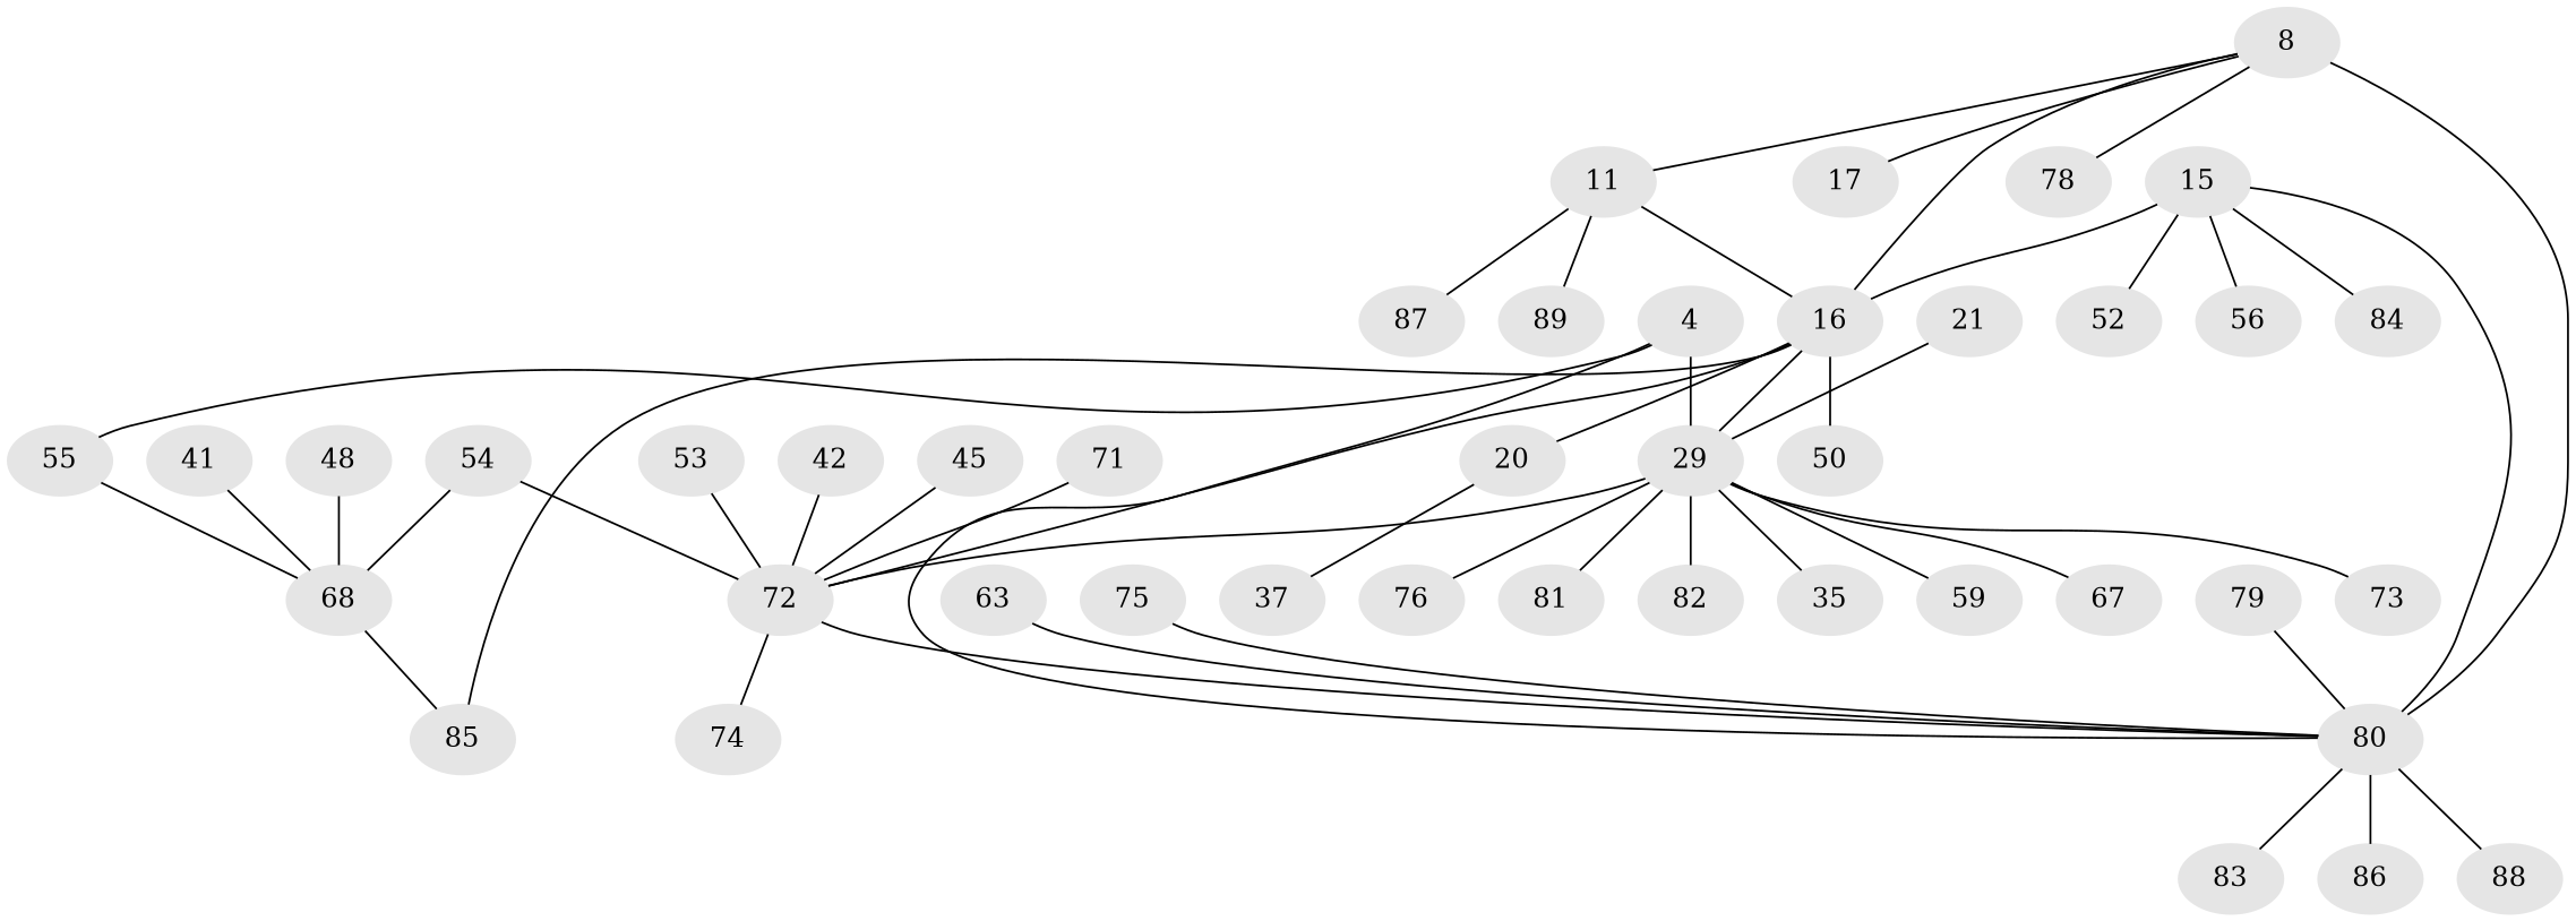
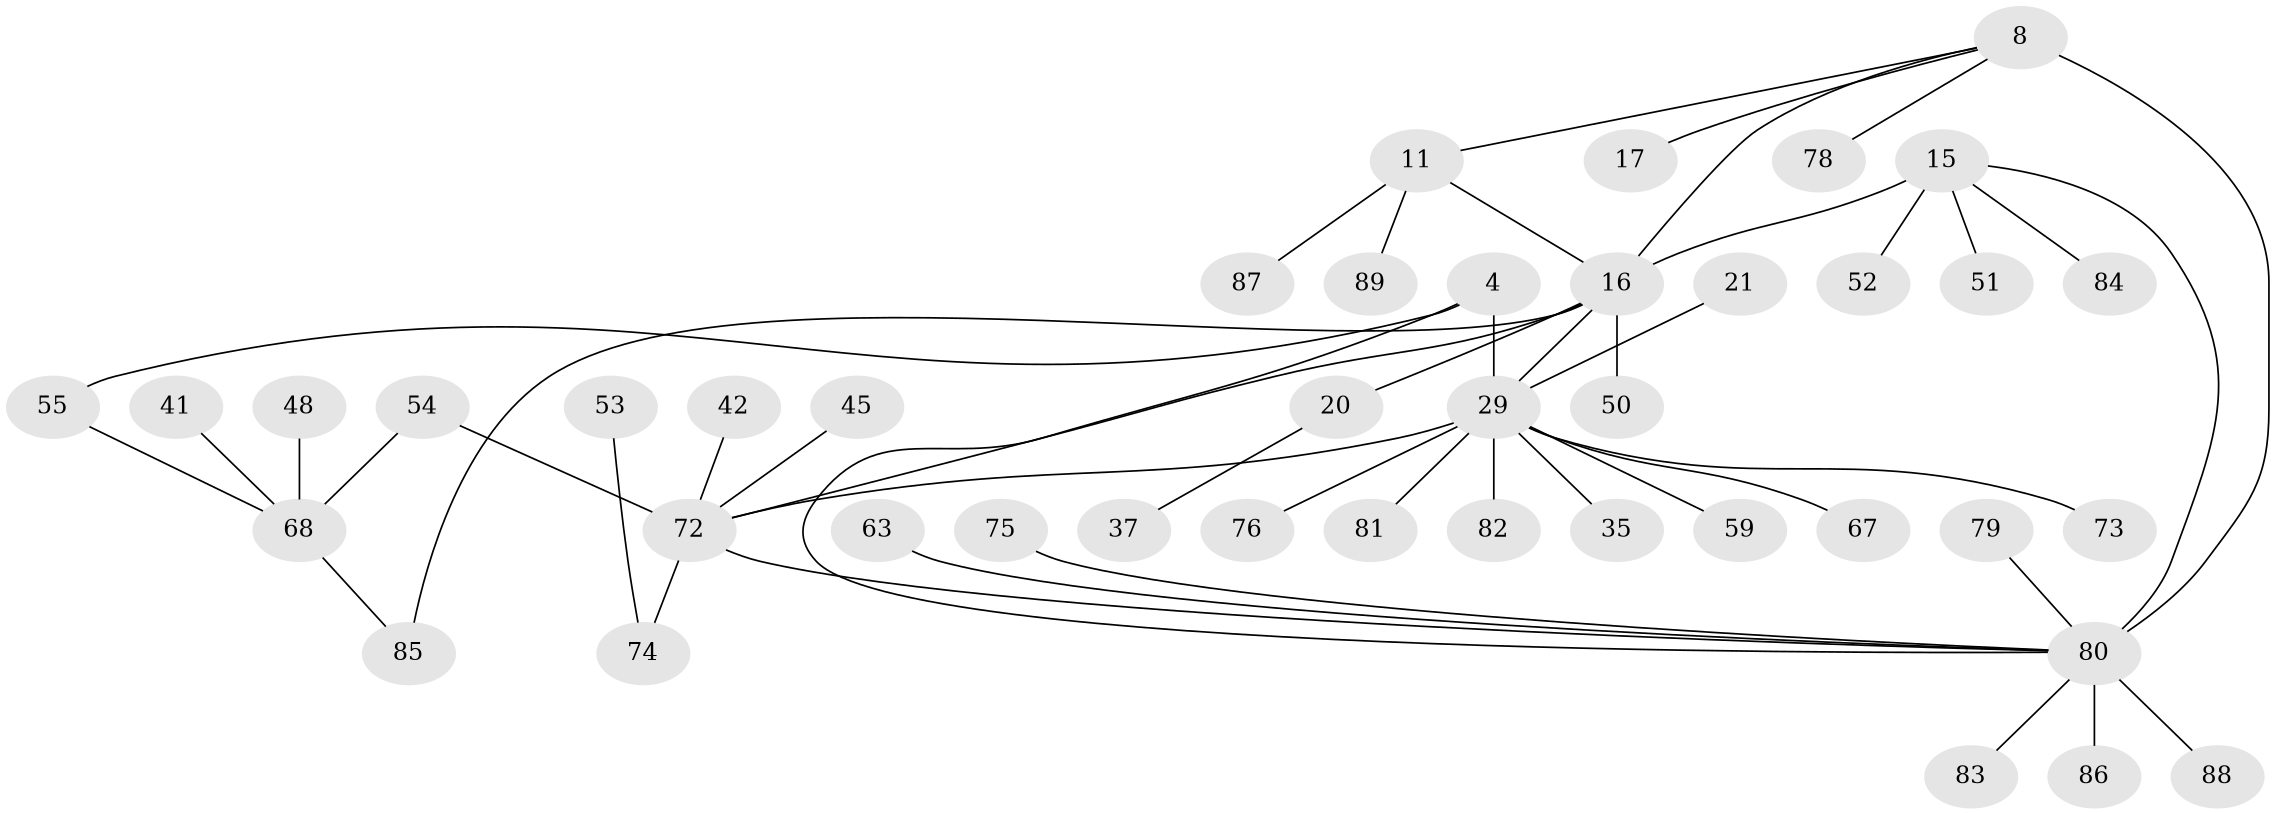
  graph {
    node [color=gray90 style=filled]
    4 [super="+3"]
    29 [super="+2"]
    80 [super="+27+49+51+39+31+43+46"]
    55
    72 [super="+44+58+60+62+64+34"]
    35
    59
    67
    73
    76
    81 [super="+26"]
    82 [super="+38"]
    68 [super="+12+23+30"]
    85 [super="+57"]
    83
    86
    88
    8 [super="+5"]
    11 [super="+10"]
    16 [super="+14"]
    n21 [label=17]
    78
    87
    89
    20 [super="+18"]
    50
    15 [super="+13"]
    52
-   56
+   56 [label=51]
    84 [super="+66"]
    37
    74
    21
    41
    42
    45
    48
    53
    54
    63
-   71
    75 [super="+70"]
    79 [super="+69"]
    4 -- 29 [weight=4]
    4 -- 80
    4 -- 55
    29 -- 72
    29 -- 35
    29 -- 59
    29 -- 67
    29 -- 73
    29 -- 76
    29 -- 81
    29 -- 82
    80 -- 83
    80 -- 86
    80 -- 88
    55 -- 68
    72 -- 80
    72 -- 74
    68 -- 85
    8 -- 80 [weight=4]
    8 -- 11
    8 -- 16
    8 -- n21
    8 -- 78
    11 -- 16
    11 -- 87
    11 -- 89
    16 -- 29 [weight=2]
    16 -- 72
    16 -- 85
    16 -- 20
    16 -- 50
    20 -- 37
    15 -- 80
    15 -- 16 [weight=4]
    15 -- 52
    15 -- 56
    15 -- 84
    21 -- 29
    41 -- 68
    42 -- 72
    45 -- 72
    48 -- 68
-   53 -- 72
+   53 -- 74
    54 -- 72 [weight=4]
    54 -- 68
    63 -- 80
-   71 -- 72
    75 -- 80
    79 -- 80
  }
